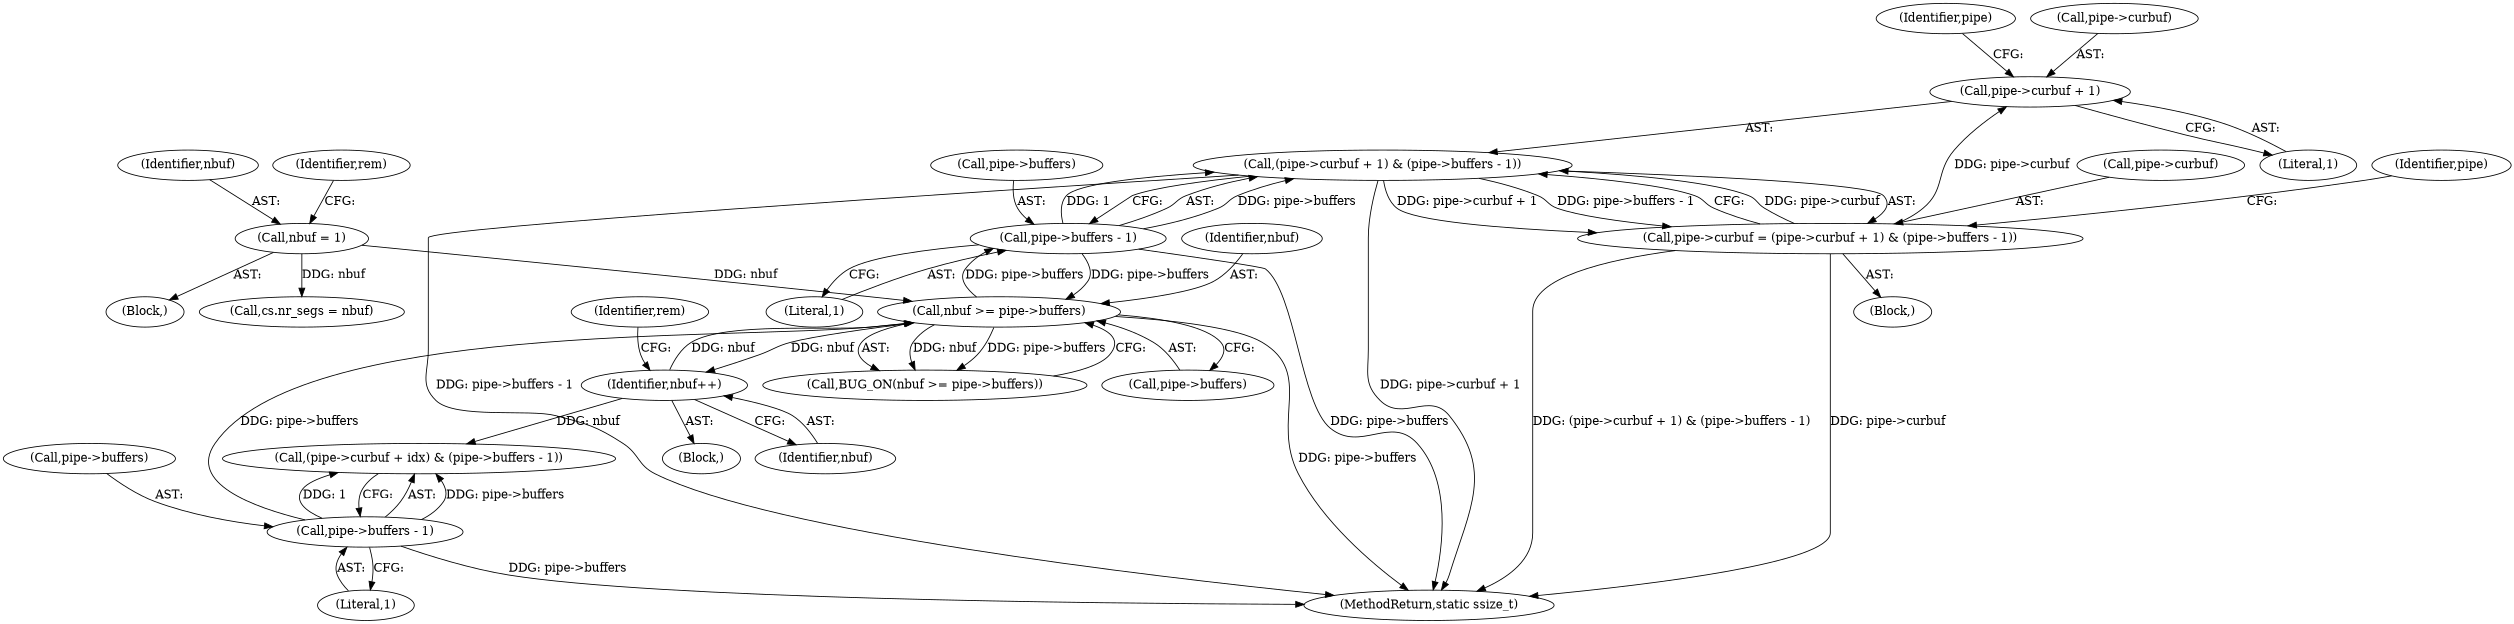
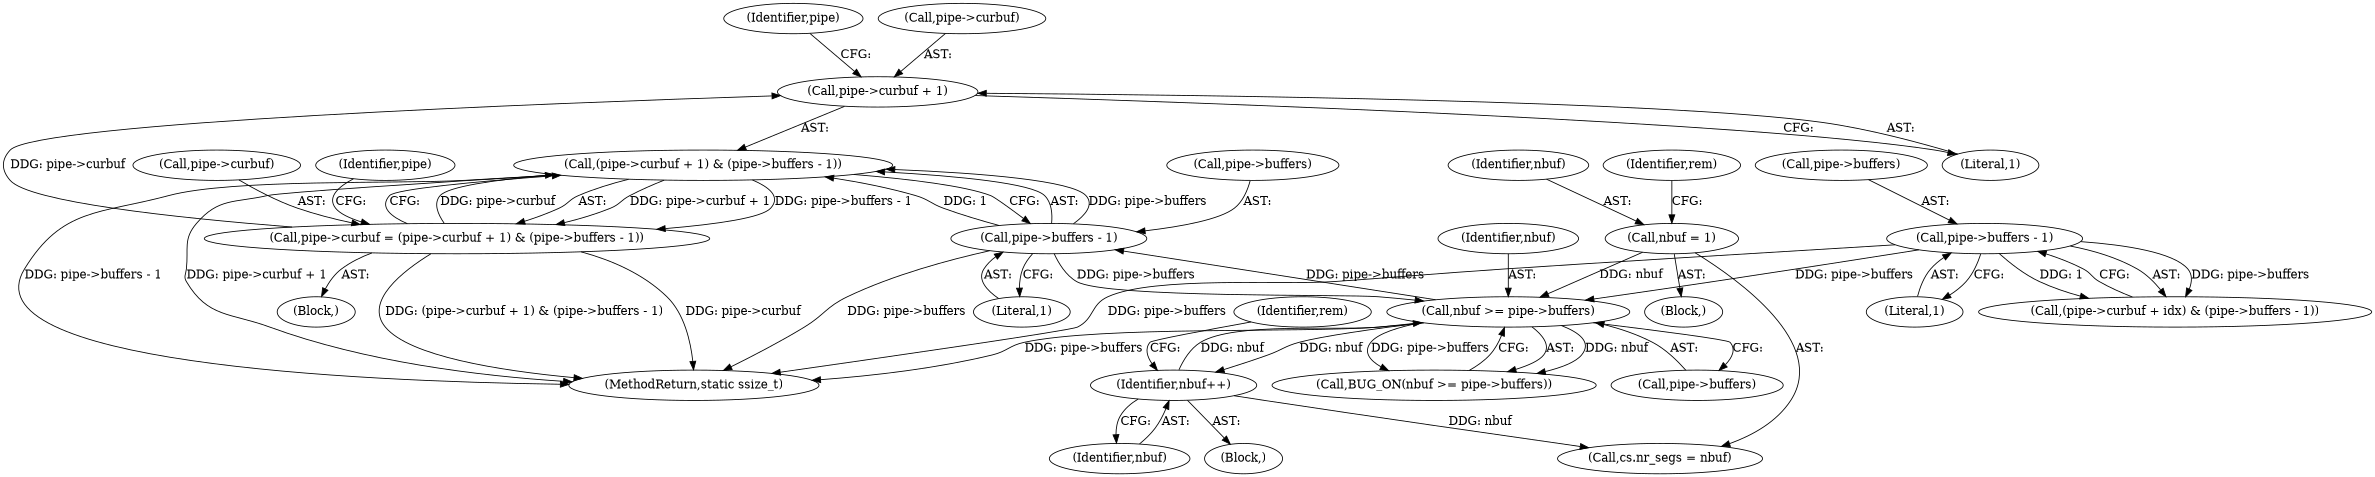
  digraph {
    n1 [label="(Call,pipe->curbuf + 1)"]
    n2 [label="(Call,(pipe->curbuf + 1) & (pipe->buffers - 1))"]
    n3 [label="(Literal,1)"]
    n4 [label="(Call,pipe->curbuf = (pipe->curbuf + 1) & (pipe->buffers - 1))"]
    n5 [label="(MethodReturn,static ssize_t)"]
    n6 [label="(Call,pipe->buffers - 1)"]
    n7 [label="(Block,)"]
    n8 [label="(Call,nbuf >= pipe->buffers)"]
    n9 [label="(Literal,1)"]
    n10 [label="(Identifier,nbuf++)"]
    n11 [label="(Call,pipe->buffers)"]
    n12 [label="(Call,BUG_ON(nbuf >= pipe->buffers))"]
    n13 [label="(Call,cs.nr_segs = nbuf)"]
    n14 [label="(Block,)"]
    n15 [label="(Identifier,nbuf)"]
    n16 [label="(Call,nbuf = 1)"]
    n17 [label="(Block,)"]
    n18 [label="(Call,pipe->buffers - 1)"]
    n19 [label="(Literal,1)"]
    n20 [label="(Call,(pipe->curbuf + idx) & (pipe->buffers - 1))"]
    n21 [label="(Identifier,nbuf)"]
    n22 [label="(Identifier,pipe)"]
    n23 [label="(Call,pipe->curbuf)"]
    n24 [label="(Call,pipe->buffers)"]
    n25 [label="(Identifier,nbuf)"]
    n26 [label="(Identifier,rem)"]
    n27 [label="(Identifier,rem)"]
    n28 [label="(Call,pipe->curbuf)"]
    n29 [label="(Call,pipe->buffers)"]
    n30 [label="(Identifier,pipe)"]
    n1 -> n2 [label="AST: "]
    n1 -> n3 [label="CFG: "]
    n2 -> n4 [label="AST: "]
    n2 -> n4 [label="DDG: pipe->curbuf + 1"]
    n2 -> n4 [label="DDG: pipe->buffers - 1"]
    n2 -> n5 [label="DDG: pipe->buffers - 1"]
    n2 -> n5 [label="DDG: pipe->curbuf + 1"]
    n2 -> n6 [label="CFG: "]
    n3 -> n1 [label="AST: "]
    n4 -> n1 [label="DDG: pipe->curbuf"]
    n4 -> n2 [label="CFG: "]
    n4 -> n2 [label="DDG: pipe->curbuf"]
    n4 -> n5 [label="DDG: pipe->curbuf"]
    n4 -> n5 [label="DDG: (pipe->curbuf + 1) & (pipe->buffers - 1)"]
    n4 -> n7 [label="AST: "]
    n6 -> n2 [label="AST: "]
    n6 -> n2 [label="DDG: pipe->buffers"]
    n6 -> n2 [label="DDG: 1"]
    n6 -> n5 [label="DDG: pipe->buffers"]
    n6 -> n8 [label="DDG: pipe->buffers"]
    n6 -> n9 [label="CFG: "]
    n8 -> n5 [label="DDG: pipe->buffers"]
    n8 -> n6 [label="DDG: pipe->buffers"]
    n8 -> n10 [label="DDG: nbuf"]
    n8 -> n11 [label="CFG: "]
    n8 -> n12 [label="AST: "]
    n8 -> n12 [label="DDG: nbuf"]
    n8 -> n12 [label="DDG: pipe->buffers"]
    n9 -> n6 [label="AST: "]
    n10 -> n8 [label="DDG: nbuf"]
-   n10 -> n20 [label="DDG: nbuf"]
+   n10 -> n13 [label="DDG: nbuf"]
    n10 -> n14 [label="AST: "]
    n10 -> n15 [label="CFG: "]
    n11 -> n8 [label="AST: "]
    n12 -> n8 [label="CFG: "]
    n15 -> n10 [label="AST: "]
    n16 -> n8 [label="DDG: nbuf"]
-   n16 -> n13 [label="DDG: nbuf"]
+   n16 -> n13 [label="AST: "]
    n16 -> n17 [label="AST: "]
    n18 -> n5 [label="DDG: pipe->buffers"]
    n18 -> n8 [label="DDG: pipe->buffers"]
    n18 -> n19 [label="CFG: "]
    n18 -> n20 [label="AST: "]
    n18 -> n20 [label="DDG: pipe->buffers"]
    n18 -> n20 [label="DDG: 1"]
    n19 -> n18 [label="AST: "]
    n20 -> n18 [label="CFG: "]
    n21 -> n8 [label="AST: "]
    n22 -> n1 [label="CFG: "]
    n23 -> n1 [label="AST: "]
    n24 -> n6 [label="AST: "]
    n25 -> n16 [label="AST: "]
    n26 -> n16 [label="CFG: "]
    n27 -> n10 [label="CFG: "]
    n28 -> n4 [label="AST: "]
    n29 -> n18 [label="AST: "]
    n30 -> n4 [label="CFG: "]
  }
